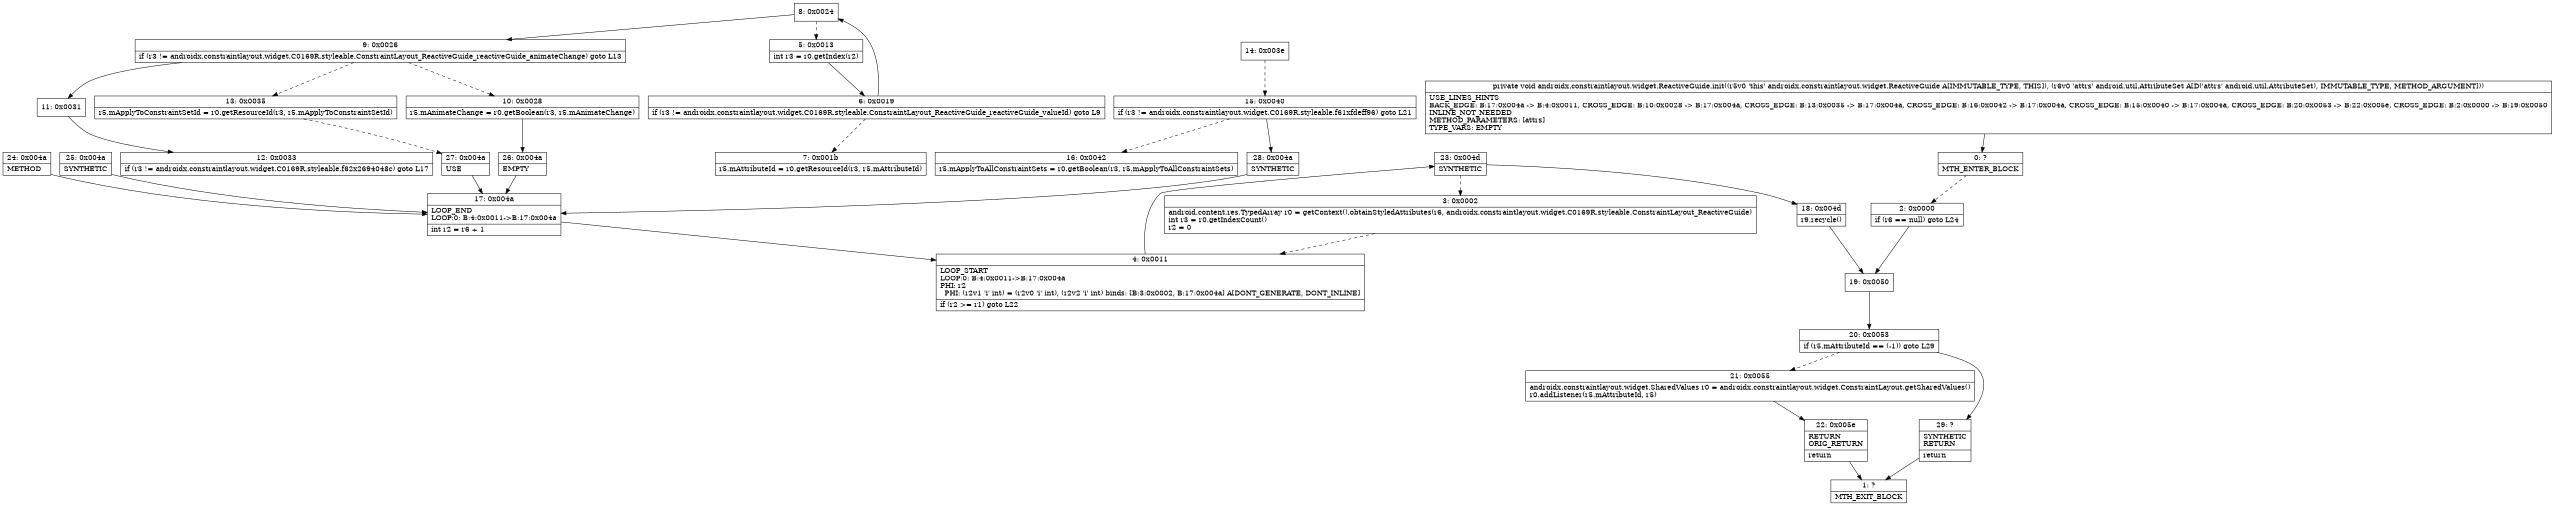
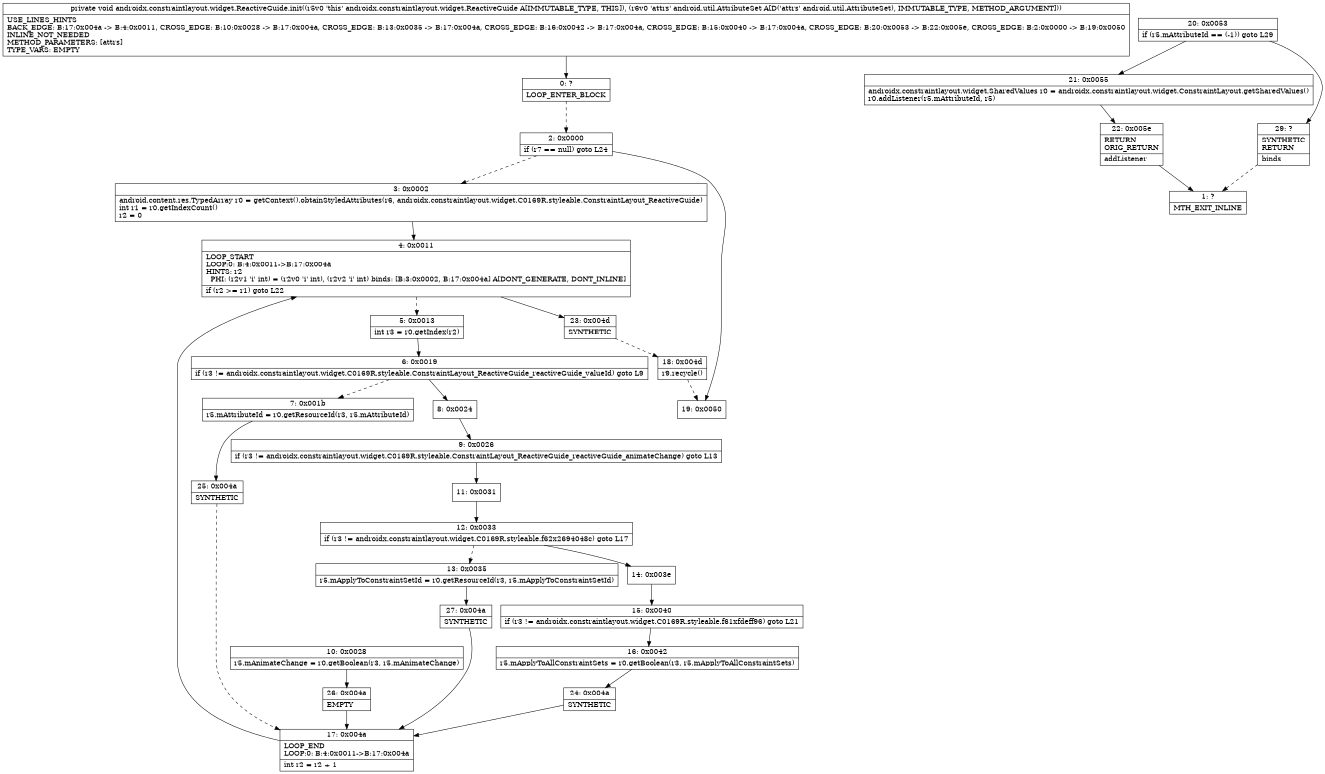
  digraph {
    node [shape=record]
-   n1 [label="{0\:\ ?|MTH_ENTER_BLOCK\l}"]
-   n2 [label="{2\:\ 0x0000|if (r6 == null) goto L24\l}"]
-   n3 [label="{3\:\ 0x0002|android.content.res.TypedArray r0 = getContext().obtainStyledAttributes(r6, androidx.constraintlayout.widget.C0169R.styleable.ConstraintLayout_ReactiveGuide)\lint r3 = r0.getIndexCount()\lr2 = 0\l}"]
+   n1 [label="{0\:\ ?|LOOP_ENTER_BLOCK\l}"]
+   n2 [label="{2\:\ 0x0000|if (r7 == null) goto L24\l}"]
+   n3 [label="{3\:\ 0x0002|android.content.res.TypedArray r0 = getContext().obtainStyledAttributes(r6, androidx.constraintlayout.widget.C0169R.styleable.ConstraintLayout_ReactiveGuide)\lint r1 = r0.getIndexCount()\lr2 = 0\l}"]
    n4 [label="{19\:\ 0x0050}"]
-   n5 [label="{4\:\ 0x0011|LOOP_START\lLOOP:0: B:4:0x0011\-\>B:17:0x004a\lPHI: r2 \l  PHI: (r2v1 'i' int) = (r2v0 'i' int), (r2v2 'i' int) binds: [B:3:0x0002, B:17:0x004a] A[DONT_GENERATE, DONT_INLINE]\l|if (r2 \>= r1) goto L22\l}"]
+   n5 [label="{4\:\ 0x0011|LOOP_START\lLOOP:0: B:4:0x0011\-\>B:17:0x004a\lHINTS: r2 \l  PHI: (r2v1 'i' int) = (r2v0 'i' int), (r2v2 'i' int) binds: [B:3:0x0002, B:17:0x004a] A[DONT_GENERATE, DONT_INLINE]\l|if (r2 \>= r1) goto L22\l}"]
    n6 [label="{20\:\ 0x0053|if (r5.mAttributeId == (\-1)) goto L29\l}"]
    n7 [label="{5\:\ 0x0013|int r3 = r0.getIndex(r2)\l}"]
    n8 [label="{23\:\ 0x004d|SYNTHETIC\l}"]
    n9 [label="{6\:\ 0x0019|if (r3 != androidx.constraintlayout.widget.C0169R.styleable.ConstraintLayout_ReactiveGuide_reactiveGuide_valueId) goto L9\l}"]
    n10 [label="{18\:\ 0x004d|r9.recycle()\l}"]
    n11 [label="{7\:\ 0x001b|r5.mAttributeId = r0.getResourceId(r3, r5.mAttributeId)\l}"]
    n12 [label="{8\:\ 0x0024}"]
    n13 [label="{25\:\ 0x004a|SYNTHETIC\l}"]
    n14 [label="{9\:\ 0x0026|if (r3 != androidx.constraintlayout.widget.C0169R.styleable.ConstraintLayout_ReactiveGuide_reactiveGuide_animateChange) goto L13\l}"]
-   n15 [label="{17\:\ 0x004a|LOOP_END\lLOOP:0: B:4:0x0011\-\>B:17:0x004a\l|int r2 = r6 + 1\l}"]
+   n15 [label="{17\:\ 0x004a|LOOP_END\lLOOP:0: B:4:0x0011\-\>B:17:0x004a\l|int r2 = r2 + 1\l}"]
    n16 [label="{10\:\ 0x0028|r5.mAnimateChange = r0.getBoolean(r3, r5.mAnimateChange)\l}"]
    n17 [label="{11\:\ 0x0031}"]
    n18 [label="{26\:\ 0x004a|EMPTY\l}"]
    n19 [label="{12\:\ 0x0033|if (r3 != androidx.constraintlayout.widget.C0169R.styleable.f62x2694048c) goto L17\l}"]
    n20 [label="{13\:\ 0x0035|r5.mApplyToConstraintSetId = r0.getResourceId(r3, r5.mApplyToConstraintSetId)\l}"]
    n21 [label="{14\:\ 0x003e}"]
-   n22 [label="{27\:\ 0x004a|USE\l}"]
+   n22 [label="{27\:\ 0x004a|SYNTHETIC\l}"]
    n23 [label="{15\:\ 0x0040|if (r3 != androidx.constraintlayout.widget.C0169R.styleable.f61xfdeff96) goto L21\l}"]
    n24 [label="{16\:\ 0x0042|r5.mApplyToAllConstraintSets = r0.getBoolean(r3, r5.mApplyToAllConstraintSets)\l}"]
-   n25 [label="{28\:\ 0x004a|SYNTHETIC\l}"]
-   n26 [label="{24\:\ 0x004a|METHOD\l}"]
+   n26 [label="{24\:\ 0x004a|SYNTHETIC\l}"]
    n27 [label="{21\:\ 0x0055|androidx.constraintlayout.widget.SharedValues r0 = androidx.constraintlayout.widget.ConstraintLayout.getSharedValues()\lr0.addListener(r5.mAttributeId, r5)\l}"]
-   n28 [label="{29\:\ ?|SYNTHETIC\lRETURN\l|return\l}"]
-   n29 [label="{22\:\ 0x005e|RETURN\lORIG_RETURN\l|return\l}"]
-   n30 [label="{1\:\ ?|MTH_EXIT_BLOCK\l}"]
+   n28 [label="{29\:\ ?|SYNTHETIC\lRETURN\l|binds\l}"]
+   n29 [label="{22\:\ 0x005e|RETURN\lORIG_RETURN\l|addListener\l}"]
+   n30 [label="{1\:\ ?|MTH_EXIT_INLINE\l}"]
    n31 [label="{private void androidx.constraintlayout.widget.ReactiveGuide.init((r5v0 'this' androidx.constraintlayout.widget.ReactiveGuide A[IMMUTABLE_TYPE, THIS]), (r6v0 'attrs' android.util.AttributeSet A[D('attrs' android.util.AttributeSet), IMMUTABLE_TYPE, METHOD_ARGUMENT]))  | USE_LINES_HINTS\lBACK_EDGE: B:17:0x004a \-\> B:4:0x0011, CROSS_EDGE: B:10:0x0028 \-\> B:17:0x004a, CROSS_EDGE: B:13:0x0035 \-\> B:17:0x004a, CROSS_EDGE: B:16:0x0042 \-\> B:17:0x004a, CROSS_EDGE: B:15:0x0040 \-\> B:17:0x004a, CROSS_EDGE: B:20:0x0053 \-\> B:22:0x005e, CROSS_EDGE: B:2:0x0000 \-\> B:19:0x0050\lINLINE_NOT_NEEDED\lMETHOD_PARAMETERS: [attrs]\lTYPE_VARS: EMPTY\l}"]
    n1 -> n2 [style=dashed]
-   n8 -> n3 [style=dashed]
+   n2 -> n3 [style=dashed]
    n2 -> n4
-   n3 -> n5 [style=dashed]
-   n4 -> n6
-   n12 -> n7 [style=dashed]
+   n3 -> n5
+   n5 -> n7 [style=dashed]
    n5 -> n8
-   n6 -> n27 [style=dashed]
+   n6 -> n27 [style=solid]
    n6 -> n28
    n7 -> n9
-   n8 -> n10
+   n8 -> n10 [style=dashed]
    n9 -> n11 [style=dashed]
    n9 -> n12
-   n10 -> n4
+   n10 -> n4 [style=dashed]
+   n11 -> n13
    n12 -> n14
-   n13 -> n15
-   n14 -> n16 [style=dashed]
+   n13 -> n15 [style=dashed]
    n14 -> n17
    n15 -> n5
    n16 -> n18
    n17 -> n19
    n18 -> n15
-   n14 -> n20 [style=dashed]
-   n20 -> n22 [style=dashed]
-   n21 -> n23 [style=dashed]
+   n19 -> n20 [style=dashed]
+   n19 -> n21
+   n20 -> n22
+   n21 -> n23
    n22 -> n15
-   n23 -> n24 [style=dashed]
-   n23 -> n25
-   n25 -> n15
+   n23 -> n24 [style=solid]
+   n24 -> n26
    n26 -> n15
    n27 -> n29
-   n28 -> n30
+   n28 -> n30 [style=dashed]
    n29 -> n30
    n31 -> n1
  }
